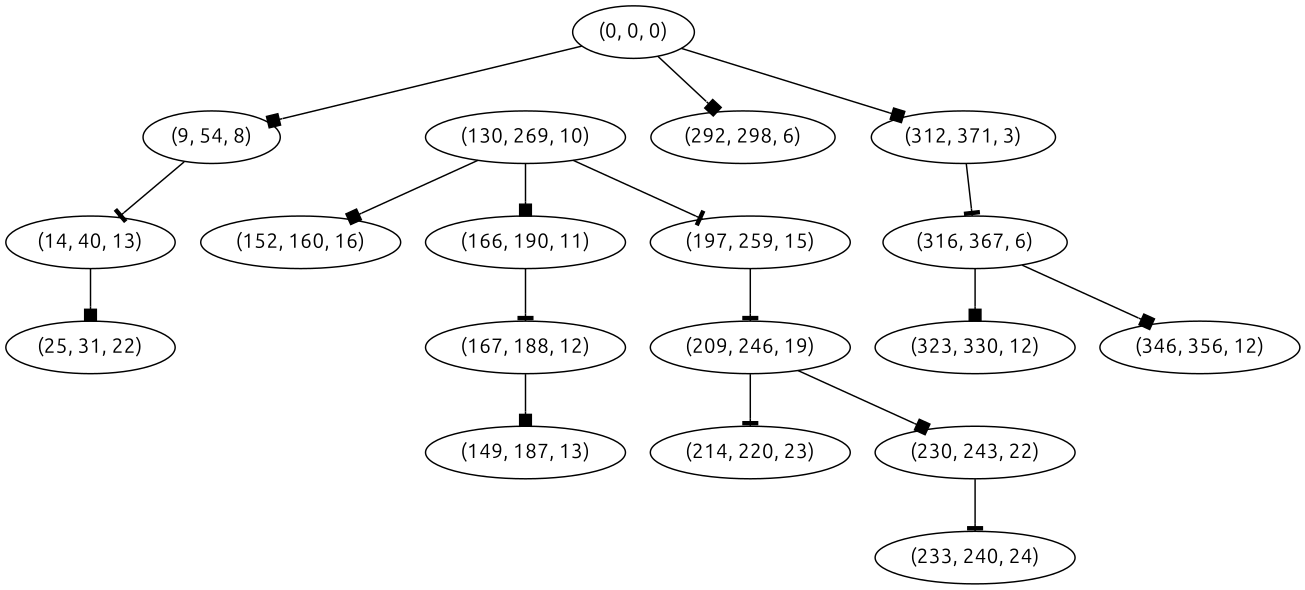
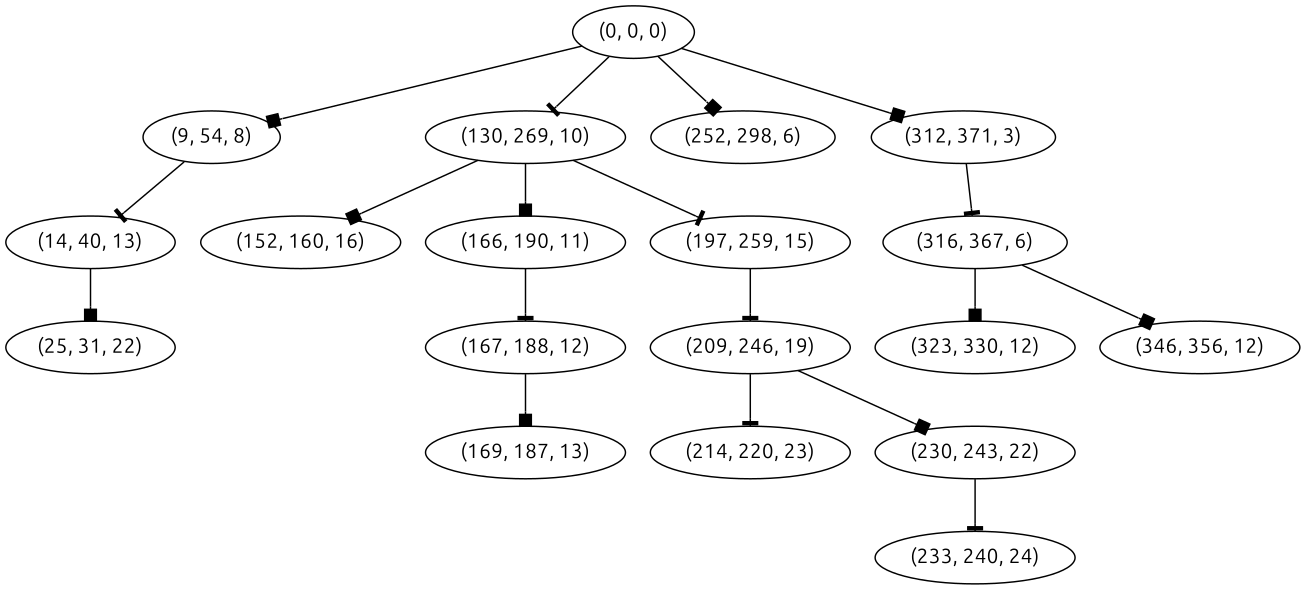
  digraph {
    fontname=Ubuntu
    node [fontname=Ubuntu]
    edge [arrowhead=box fontname=Ubuntu]
    "(0, 0, 0)"
    "(9, 54, 8)"
    "(130, 269, 10)"
-   "(292, 298, 6)"
+   "(292, 298, 6)" [label="(252, 298, 6)"]
    "(312, 371, 3)"
    "(14, 40, 13)"
    "(152, 160, 16)"
    "(166, 190, 11)"
    "(197, 259, 15)"
    "(316, 367, 6)"
    "(25, 31, 22)"
    "(167, 188, 12)"
    "(209, 246, 19)"
-   "(169, 187, 13)" [label="(149, 187, 13)"]
+   "(169, 187, 13)"
    n15 [label="(214, 220, 23)"]
    "(230, 243, 22)"
    "(233, 240, 24)"
    "(323, 330, 12)"
    "(346, 356, 12)"
    "(0, 0, 0)" -> "(9, 54, 8)"
+   "(0, 0, 0)" -> "(130, 269, 10)" [arrowhead=tee]
    "(0, 0, 0)" -> "(292, 298, 6)"
    "(0, 0, 0)" -> "(312, 371, 3)"
    "(9, 54, 8)" -> "(14, 40, 13)" [arrowhead=tee]
    "(130, 269, 10)" -> "(152, 160, 16)"
    "(130, 269, 10)" -> "(166, 190, 11)"
    "(130, 269, 10)" -> "(197, 259, 15)" [arrowhead=tee]
    "(312, 371, 3)" -> "(316, 367, 6)" [arrowhead=tee]
    "(14, 40, 13)" -> "(25, 31, 22)"
    "(166, 190, 11)" -> "(167, 188, 12)" [arrowhead=tee]
    "(197, 259, 15)" -> "(209, 246, 19)" [arrowhead=tee]
    "(316, 367, 6)" -> "(323, 330, 12)"
    "(316, 367, 6)" -> "(346, 356, 12)"
    "(167, 188, 12)" -> "(169, 187, 13)"
    "(209, 246, 19)" -> n15 [arrowhead=tee]
    "(209, 246, 19)" -> "(230, 243, 22)"
    "(230, 243, 22)" -> "(233, 240, 24)" [arrowhead=tee]
  }
